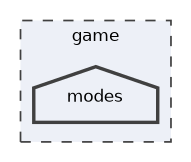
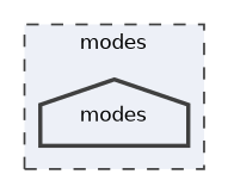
  digraph {
    compound=true
    n1 [color=grey25 fillcolor="#edf0f7" fontname=Helvetica fontsize=10 label=modes shape=house style="filled,bold,"]
    subgraph cluster_1 {
      bgcolor="#edf0f7"
      fontname=Helvetica
      fontsize=10
-     label=game
+     label=modes
      pencolor=grey25
      style="filled,dashed,"
      n1
    }
  }
